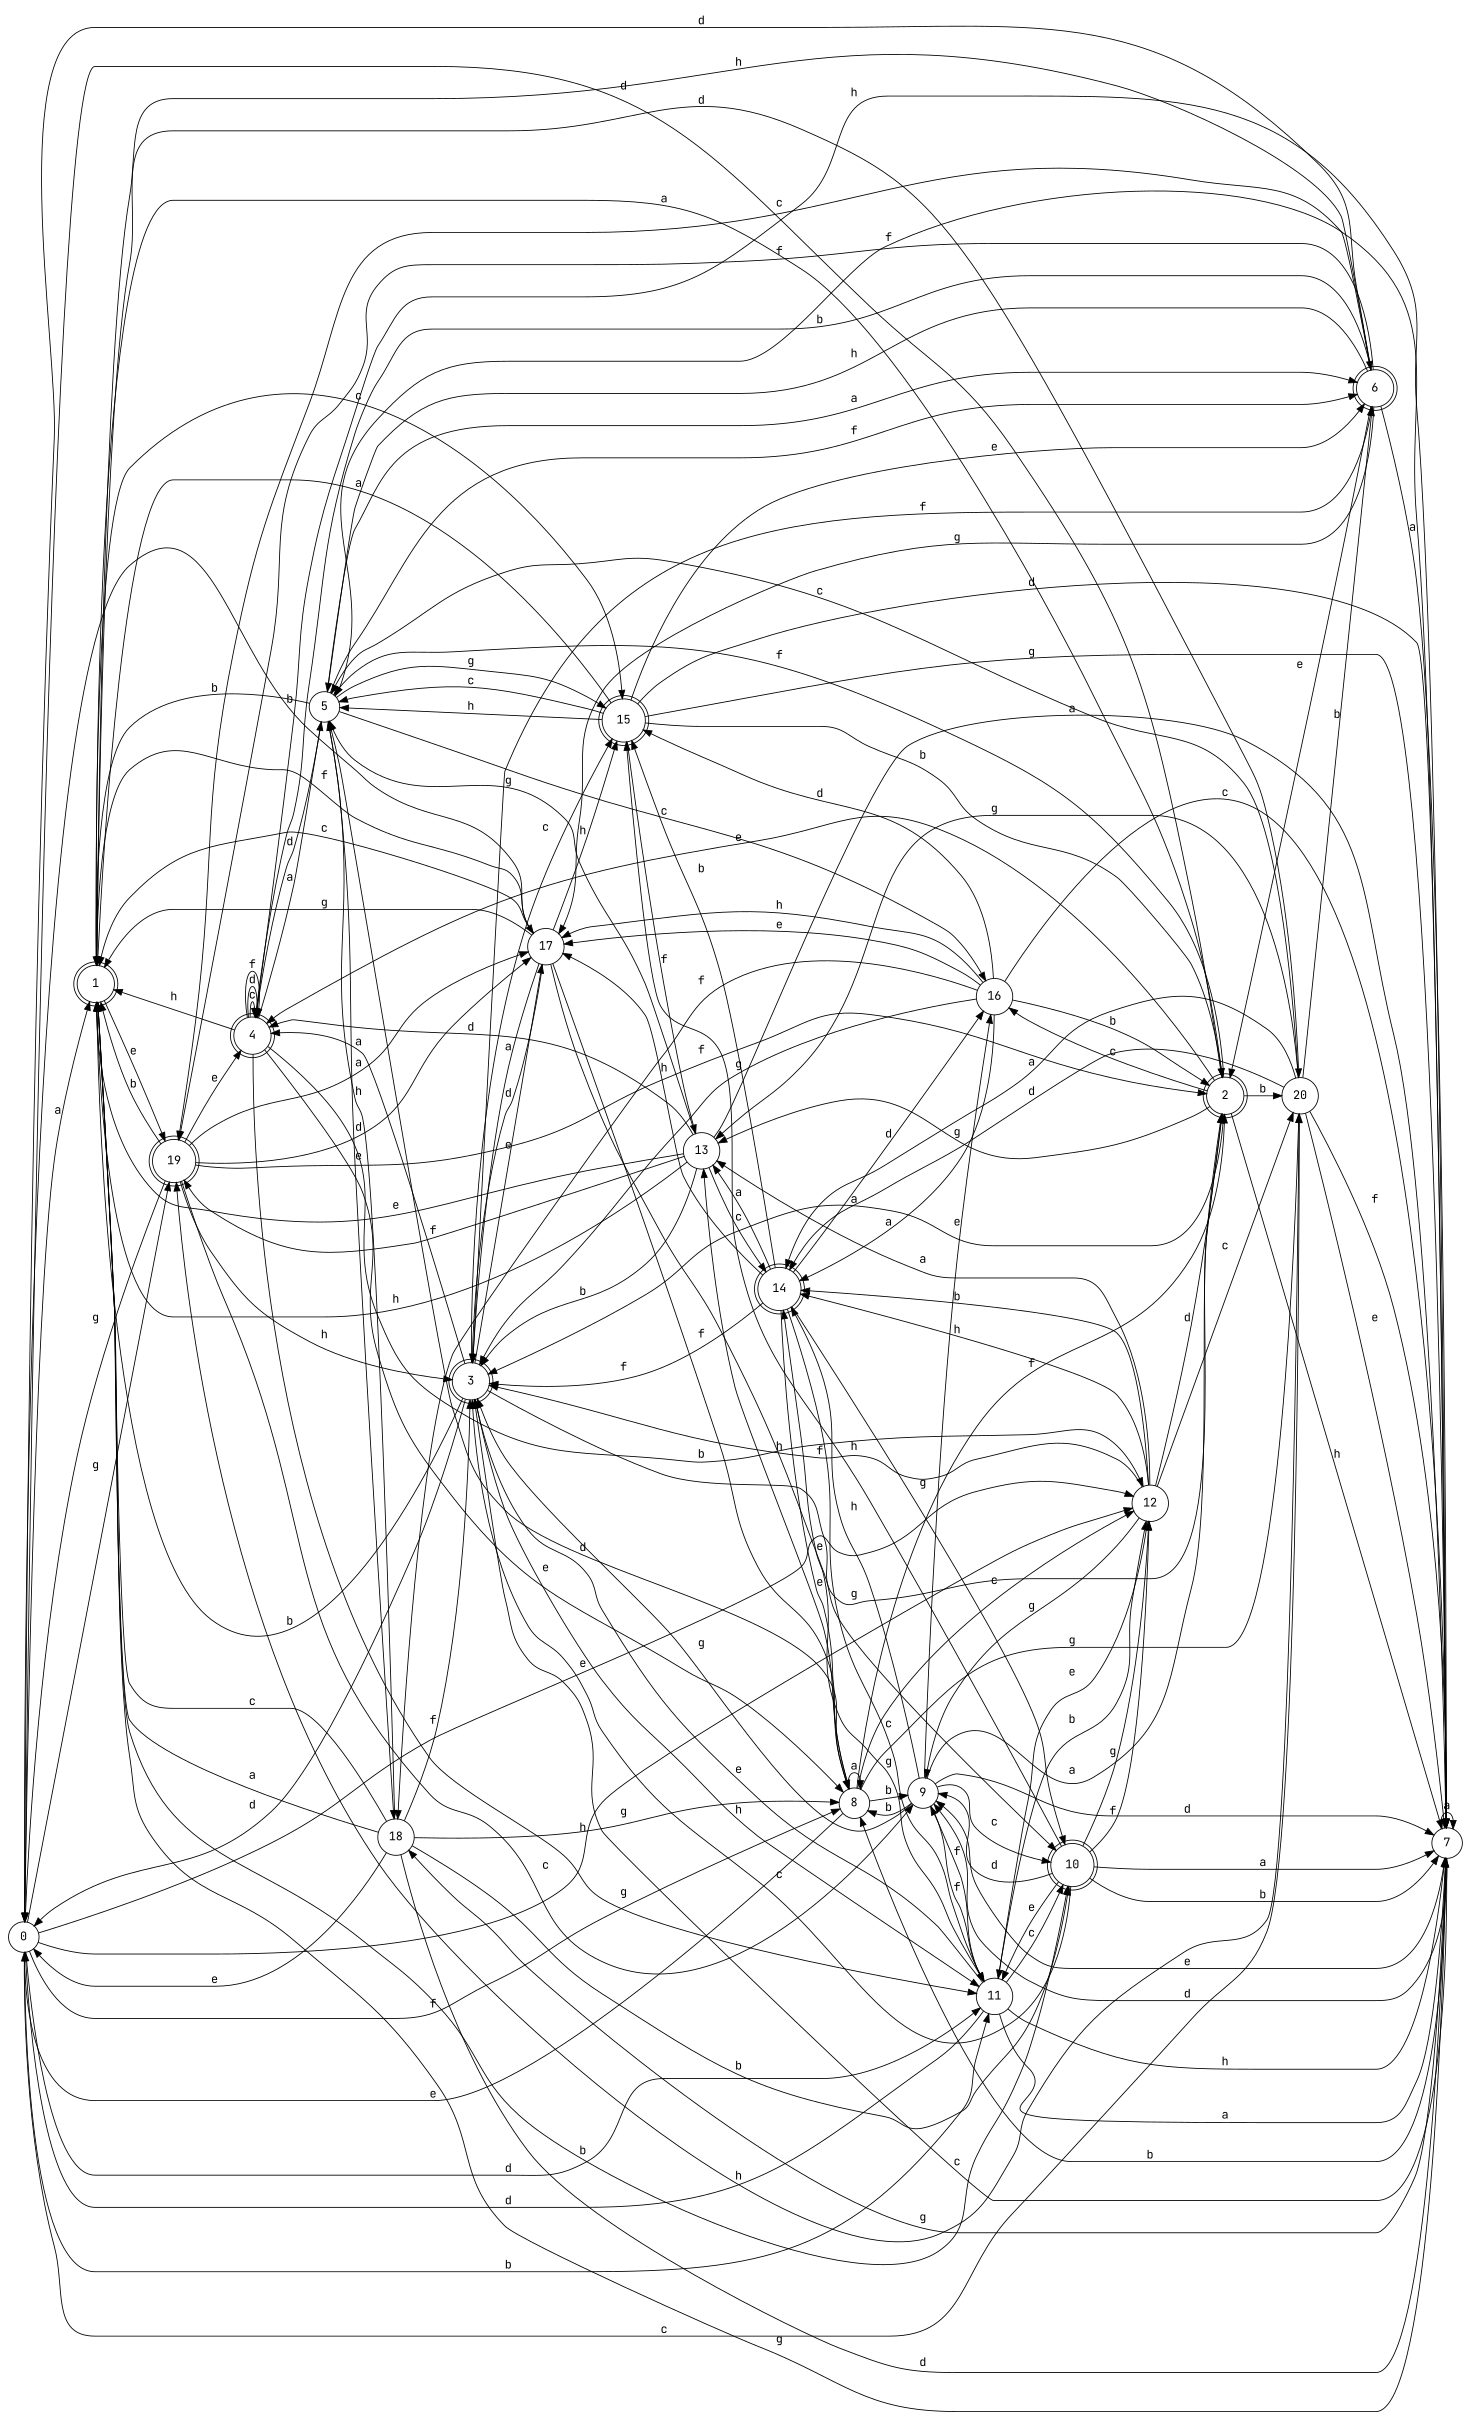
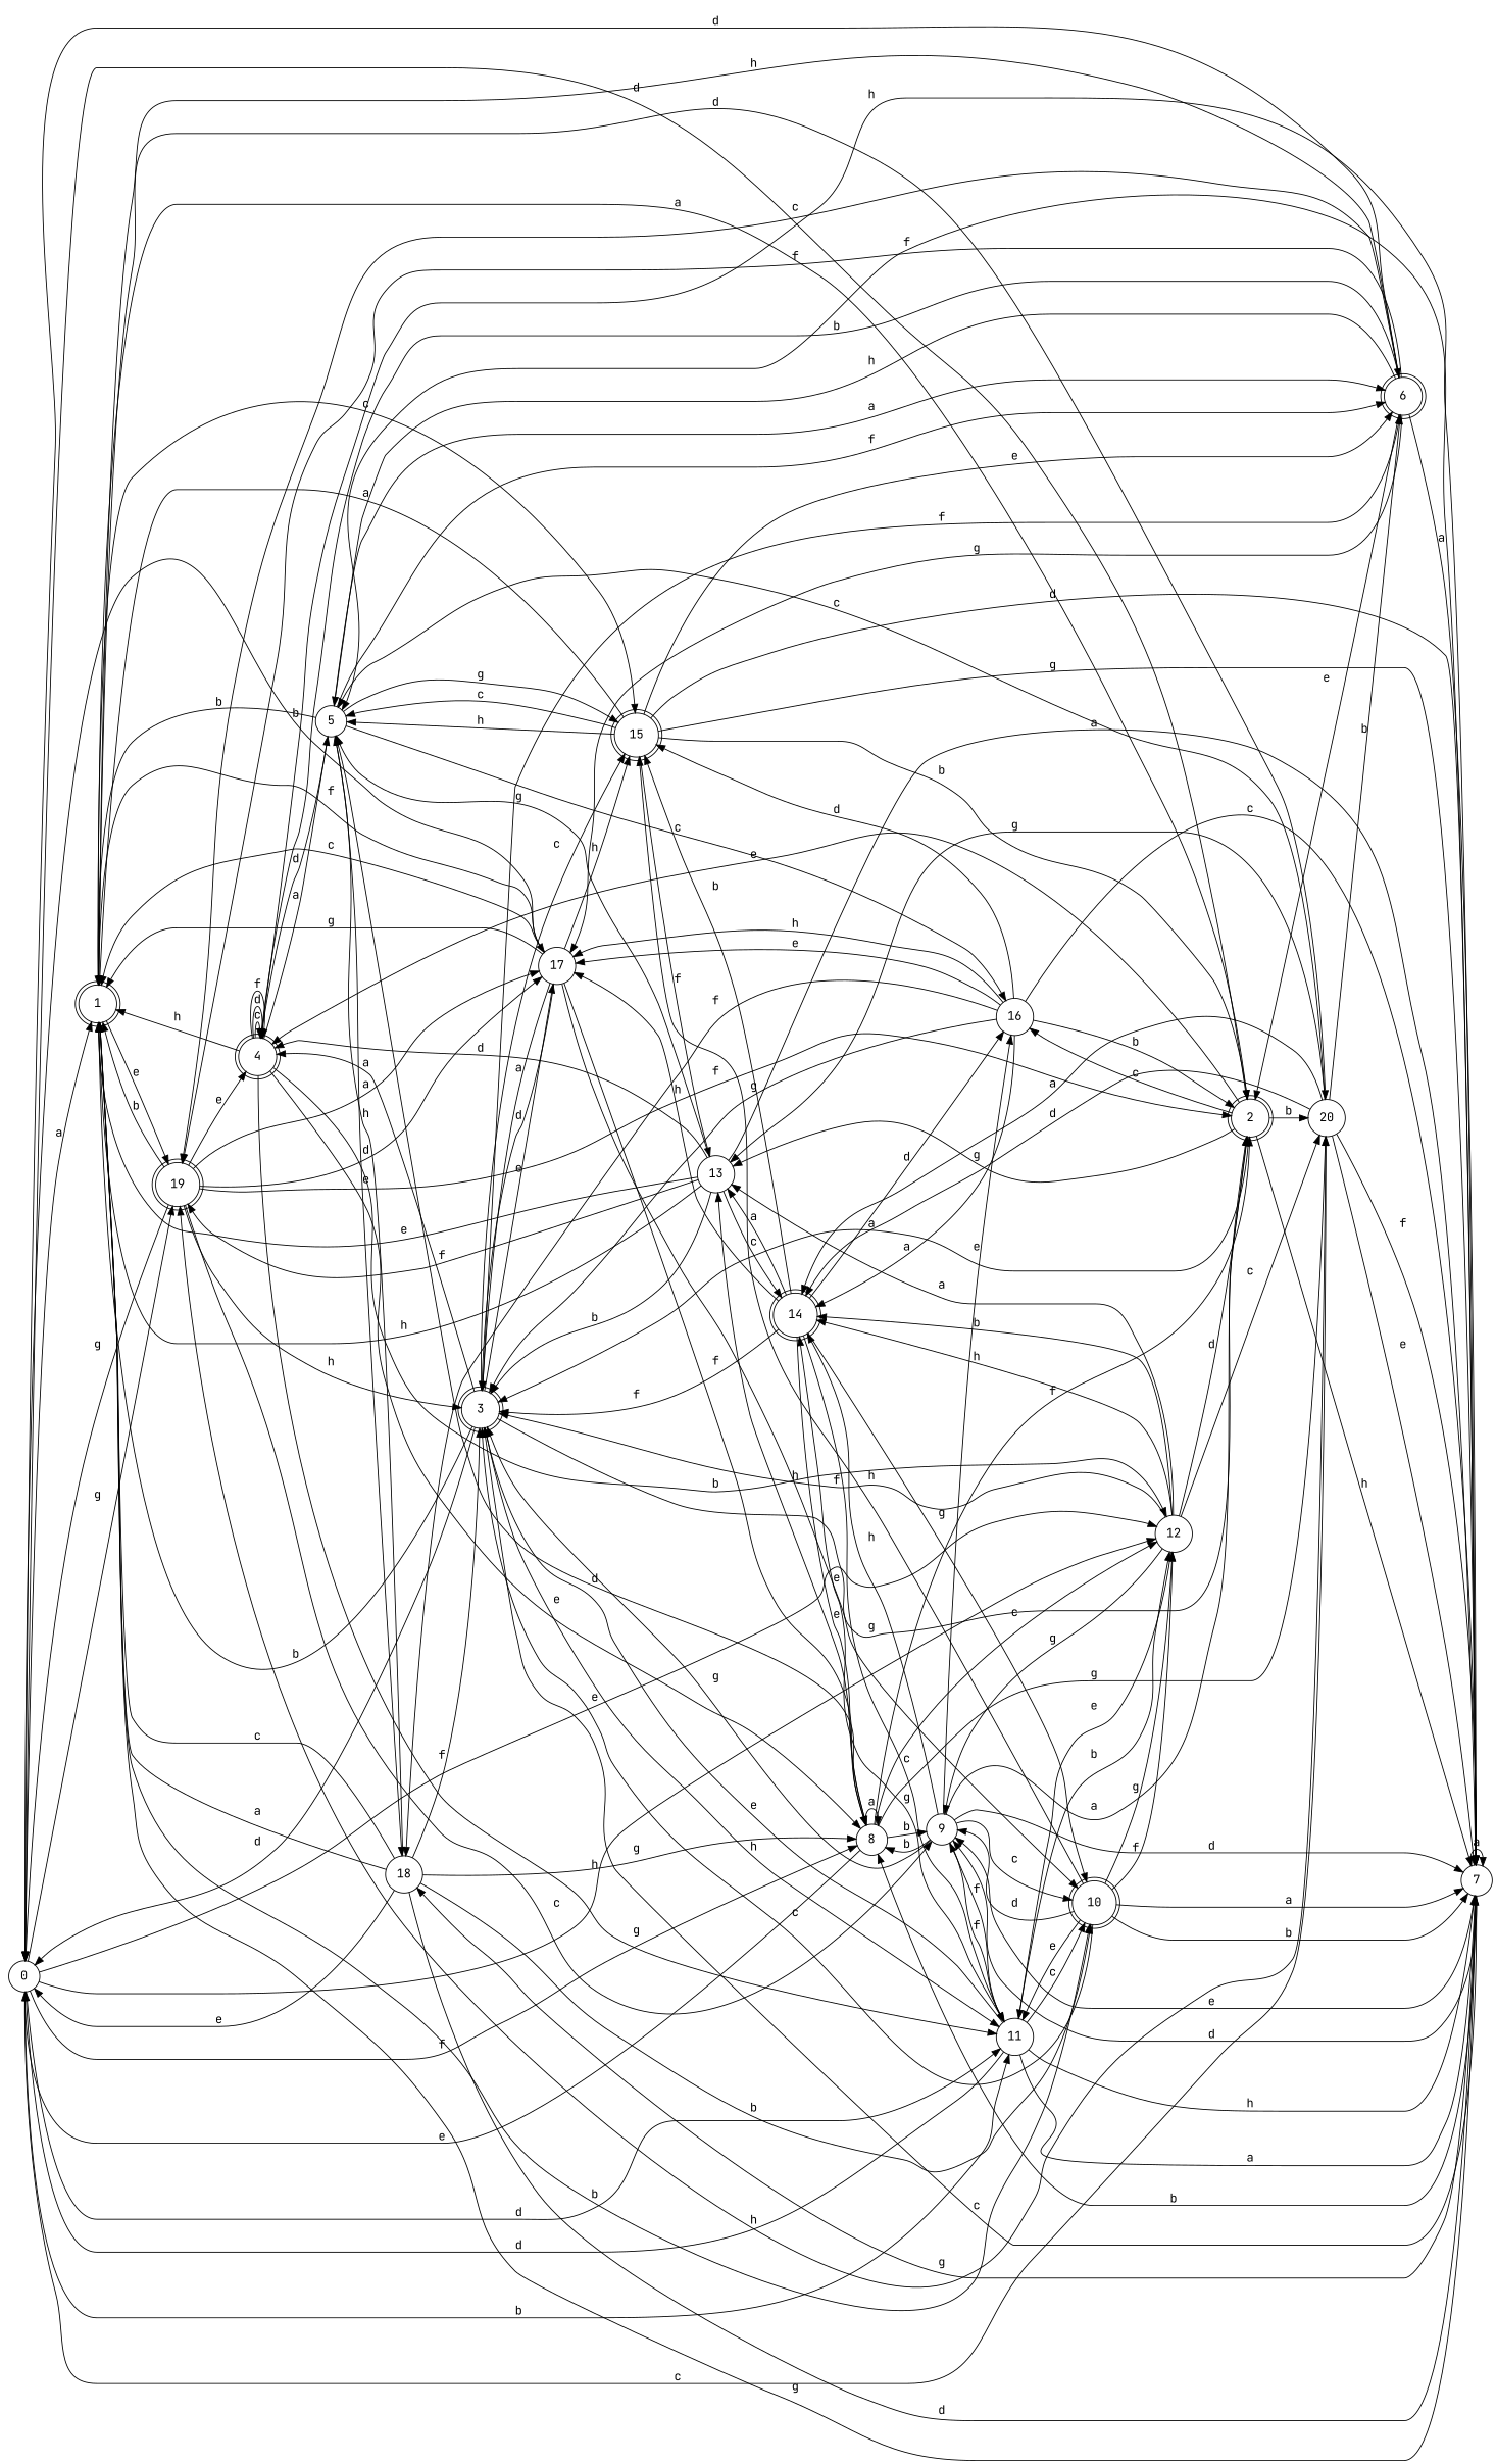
  digraph {
    fontname="JetBrains Mono"
    rankdir=LR
    node [color=black fillcolor=white fontname="JetBrains Mono" shape=circle style=filled]
    edge [fontname="JetBrains Mono"]
    n1 [label=0]
    n2 [label=1 shape=doublecircle style="rounded,filled"]
    n3 [label=8]
    n4 [label=11]
    n5 [label=12]
    n6 [label=19 shape=doublecircle style="rounded,filled"]
    n7 [label=20]
    n8 [label=2 shape=doublecircle style="rounded,filled"]
    n9 [label=6 shape=doublecircle style="rounded,filled"]
    n10 [label=7]
    n11 [label=10 shape=doublecircle style="rounded,filled"]
    n12 [label=15 shape=doublecircle style="rounded,filled"]
    n13 [label=17]
    n14 [label=5]
    n15 [label=13]
    n16 [label=9]
    n17 [label=3 shape=doublecircle style="rounded,filled"]
    n18 [label=14 shape=doublecircle style="rounded,filled"]
    n19 [label=4 shape=doublecircle style="rounded,filled"]
    n20 [label=16]
    n21 [label=18]
    n1 -> n2 [label=a]
    n1 -> n3 [label=f]
    n1 -> n4 [label=b]
    n1 -> n4 [label=d]
    n1 -> n5 [label=e]
    n1 -> n5 [label=h]
    n1 -> n6 [label=g]
    n1 -> n7 [label=c]
    n2 -> n6 [label=e]
    n2 -> n7 [label=d]
    n2 -> n8 [label=a]
    n2 -> n9 [label=h]
    n2 -> n10 [label=g]
    n2 -> n11 [label=b]
    n2 -> n12 [label=c]
    n2 -> n13 [label=f]
    n3 -> n1 [label=e]
    n3 -> n3 [label=a]
    n3 -> n5 [label=c]
    n3 -> n7 [label=g]
    n3 -> n8 [label=f]
    n3 -> n14 [label=d]
    n3 -> n15 [label=h]
    n3 -> n16 [label=b]
    n4 -> n1 [label=d]
    n4 -> n5 [label=b]
    n4 -> n10 [label=a]
    n4 -> n10 [label=h]
    n4 -> n11 [label=c]
    n4 -> n16 [label=f]
    n4 -> n17 [label=e]
    n4 -> n18 [label=g]
    n5 -> n4 [label=e]
    n5 -> n7 [label=c]
    n5 -> n8 [label=d]
    n5 -> n15 [label=a]
    n5 -> n16 [label=g]
    n5 -> n17 [label=f]
    n5 -> n18 [label=b]
    n5 -> n18 [label=h]
    n6 -> n1 [label=g]
    n6 -> n2 [label=b]
    n6 -> n8 [label=f]
    n6 -> n13 [label=a]
    n6 -> n13 [label=d]
    n6 -> n16 [label=c]
    n6 -> n17 [label=h]
    n6 -> n19 [label=e]
    n7 -> n6 [label=h]
    n7 -> n9 [label=b]
    n7 -> n10 [label=e]
    n7 -> n10 [label=f]
    n7 -> n14 [label=c]
    n7 -> n15 [label=g]
    n7 -> n18 [label=a]
    n7 -> n18 [label=d]
    n8 -> n1 [label=d]
    n8 -> n7 [label=b]
    n8 -> n10 [label=h]
-   n8 -> n14 [label=f]
    n8 -> n15 [label=g]
    n8 -> n17 [label=a]
    n8 -> n19 [label=e]
    n8 -> n20 [label=c]
    n9 -> n1 [label=d]
    n9 -> n6 [label=c]
    n9 -> n6 [label=f]
    n9 -> n8 [label=e]
    n9 -> n10 [label=a]
    n9 -> n13 [label=g]
    n9 -> n14 [label=h]
    n9 -> n19 [label=b]
    n10 -> n3 [label=b]
    n10 -> n10 [label=a]
    n10 -> n14 [label=f]
    n10 -> n16 [label=d]
    n10 -> n16 [label=e]
    n10 -> n17 [label=c]
    n10 -> n19 [label=h]
    n10 -> n21 [label=g]
    n11 -> n4 [label=e]
    n11 -> n5 [label=f]
    n11 -> n5 [label=g]
    n11 -> n10 [label=a]
    n11 -> n10 [label=b]
    n11 -> n12 [label=h]
    n11 -> n16 [label=d]
    n11 -> n17 [label=c]
    n12 -> n2 [label=a]
    n12 -> n8 [label=b]
    n12 -> n9 [label=e]
    n12 -> n10 [label=d]
    n12 -> n10 [label=g]
    n12 -> n14 [label=c]
    n12 -> n14 [label=h]
    n12 -> n15 [label=f]
    n13 -> n1 [label=b]
    n13 -> n2 [label=c]
    n13 -> n2 [label=g]
    n13 -> n3 [label=f]
    n13 -> n11 [label=e]
    n13 -> n12 [label=h]
    n13 -> n17 [label=a]
    n13 -> n17 [label=d]
    n14 -> n2 [label=b]
    n14 -> n9 [label=a]
    n14 -> n9 [label=f]
    n14 -> n12 [label=g]
    n14 -> n19 [label=d]
    n14 -> n20 [label=c]
    n14 -> n21 [label=e]
    n15 -> n2 [label=e]
    n15 -> n2 [label=h]
    n15 -> n6 [label=f]
    n15 -> n10 [label=a]
    n15 -> n14 [label=g]
    n15 -> n17 [label=b]
    n15 -> n18 [label=c]
    n15 -> n19 [label=d]
    n16 -> n3 [label=b]
    n16 -> n4 [label=f]
    n16 -> n8 [label=a]
    n16 -> n10 [label=d]
    n16 -> n11 [label=c]
    n16 -> n17 [label=g]
    n16 -> n18 [label=h]
    n16 -> n20 [label=e]
    n17 -> n1 [label=d]
    n17 -> n2 [label=b]
    n17 -> n4 [label=h]
    n17 -> n8 [label=g]
    n17 -> n9 [label=f]
    n17 -> n12 [label=c]
    n17 -> n13 [label=e]
    n17 -> n19 [label=a]
    n18 -> n3 [label=e]
    n18 -> n4 [label=c]
    n18 -> n11 [label=g]
    n18 -> n12 [label=b]
    n18 -> n13 [label=h]
    n18 -> n15 [label=a]
    n18 -> n17 [label=f]
    n18 -> n20 [label=d]
    n19 -> n2 [label=h]
    n19 -> n3 [label=e]
    n19 -> n4 [label=g]
    n19 -> n5 [label=b]
    n19 -> n14 [label=a]
    n19 -> n19 [label=c]
    n19 -> n19 [label=d]
    n19 -> n19 [label=f]
    n20 -> n8 [label=b]
    n20 -> n10 [label=c]
    n20 -> n12 [label=d]
    n20 -> n13 [label=e]
    n20 -> n13 [label=h]
    n20 -> n17 [label=g]
    n20 -> n18 [label=a]
    n20 -> n21 [label=f]
    n21 -> n1 [label=e]
    n21 -> n2 [label=a]
    n21 -> n2 [label=c]
    n21 -> n3 [label=g]
    n21 -> n10 [label=d]
    n21 -> n11 [label=b]
    n21 -> n14 [label=h]
    n21 -> n17 [label=f]
  }
